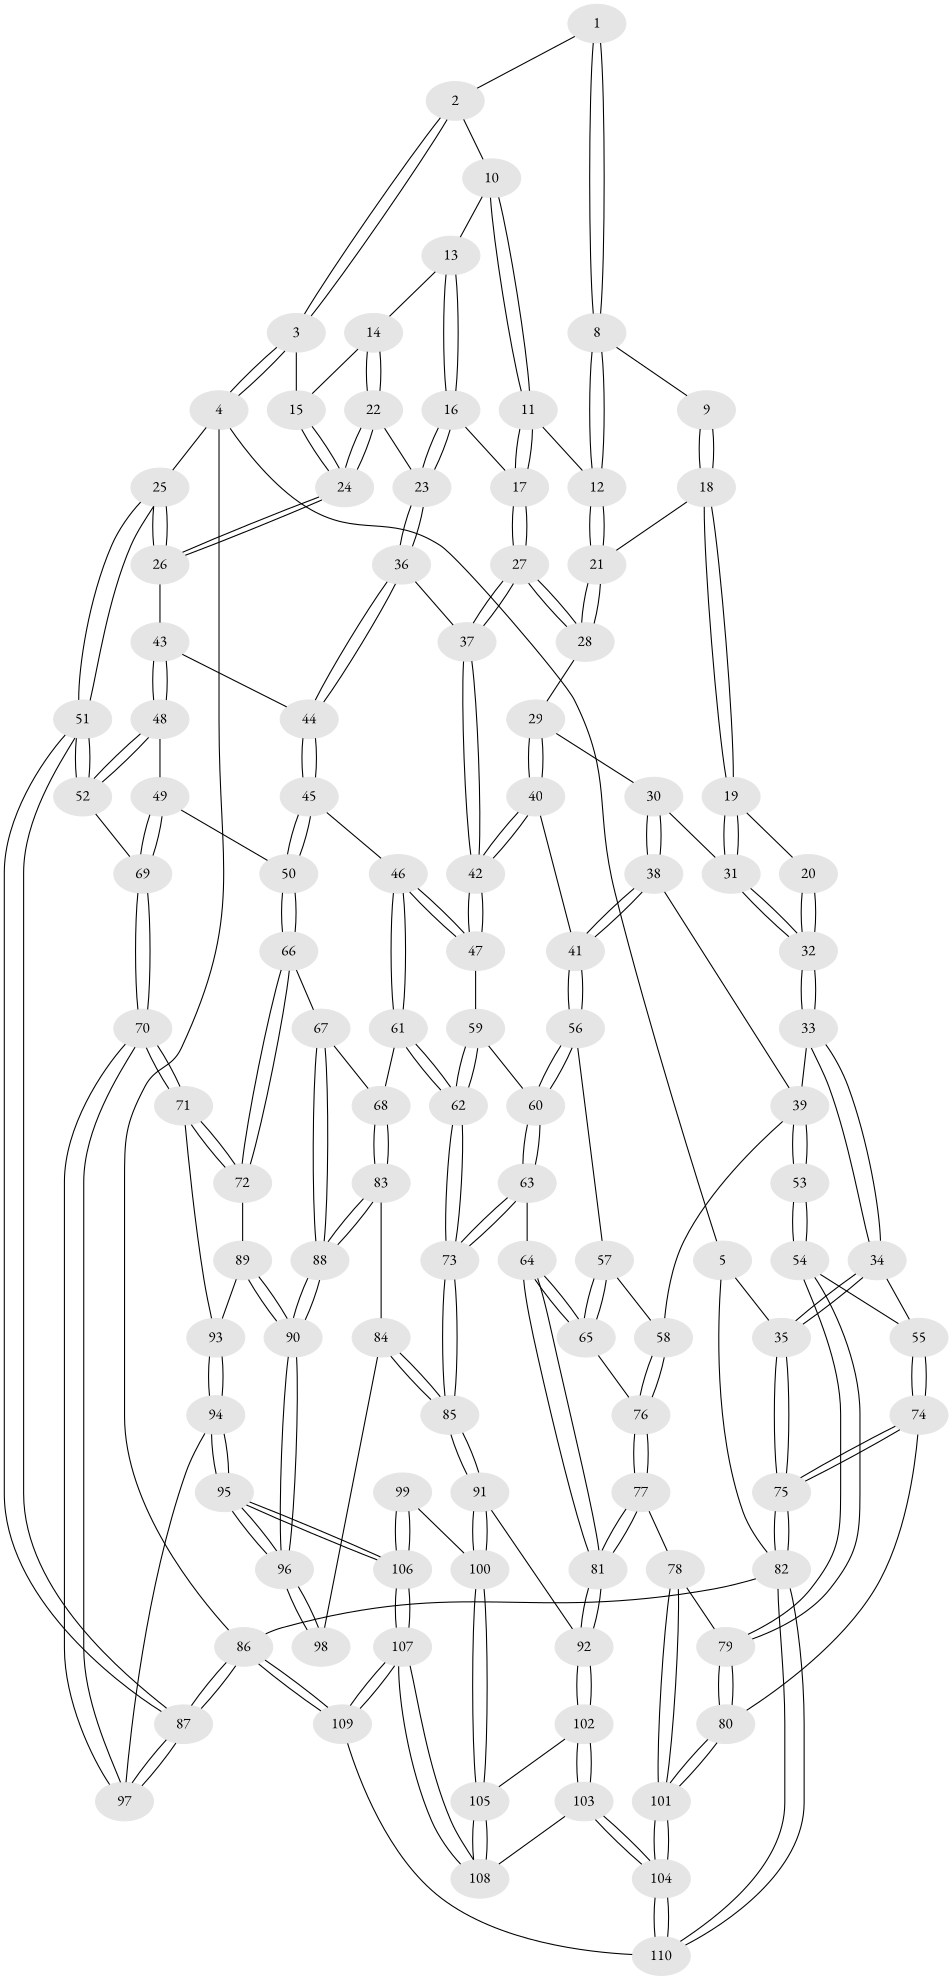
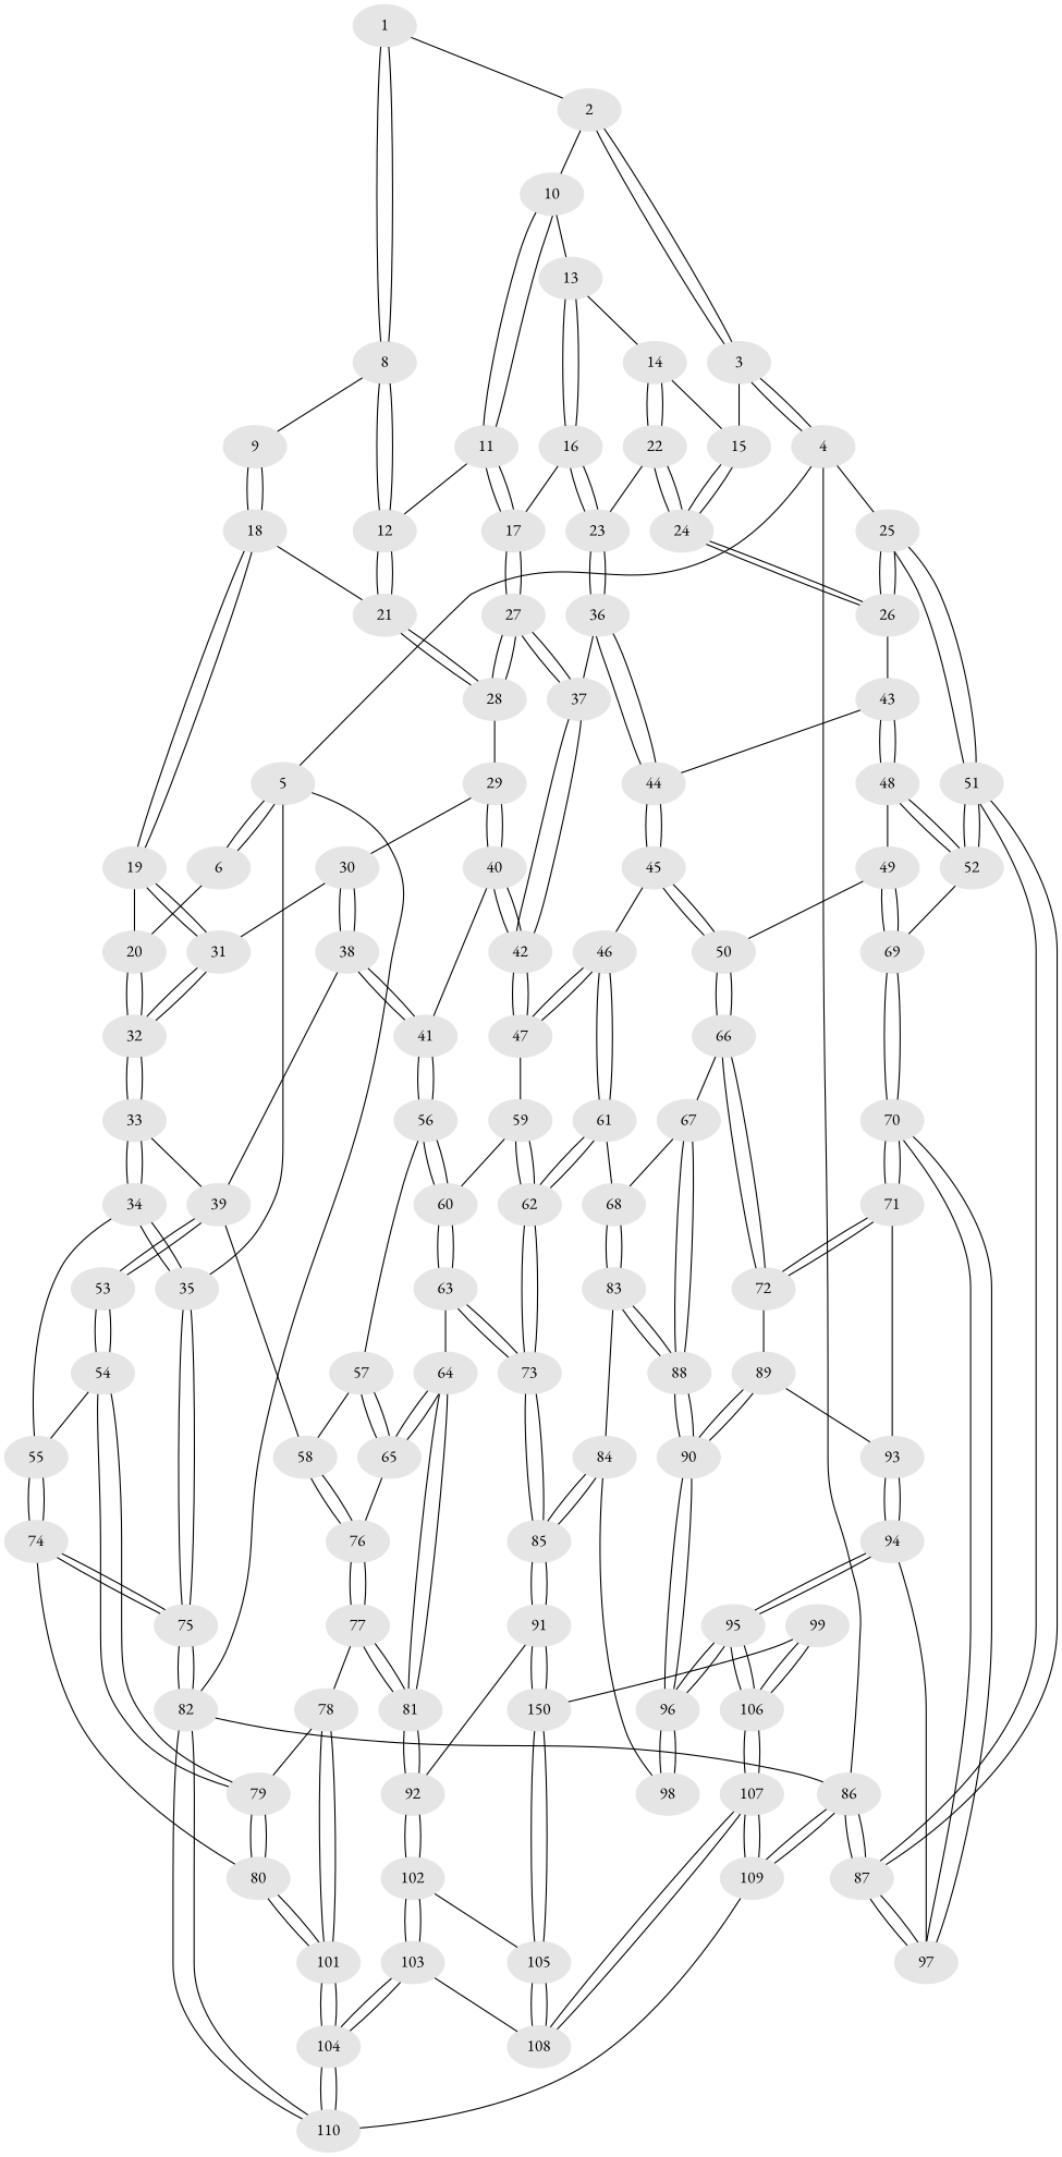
  graph {
    fontname="EB Garamond"
    node [color=gray90 fontname="EB Garamond" style=filled]
    edge [fontname="EB Garamond"]
    1
    2
    8
    3
    10
    9
    12
    4
    15
    11
    13
    5
    25
    86
    24
+   6
    35
    82
    26
    51
    87
    109
    20
    75
    110
    32
    18
    21
    19
    17
    14
    16
    27
    28
    22
    23
    36
    37
    31
    33
    29
    44
    43
    52
    48
    42
    30
    40
    38
    41
    39
    34
    55
    53
    58
    74
    45
    47
    56
    54
    57
    60
    59
    49
    46
    50
    61
    66
    62
    68
    69
    70
    67
    72
    97
    79
    76
    80
    65
    63
    77
    73
    64
    83
    85
    81
    92
    88
    89
    90
    84
    71
    93
    94
    91
    101
    78
    104
    102
    98
-   100
+   100 [label=150]
    96
    105
    103
    95
    106
    107
    99
    108
    1 -- 2
    1 -- 8
    1 -- 8
    2 -- 3
    2 -- 3
    2 -- 10
    8 -- 9
    8 -- 12
    8 -- 12
    3 -- 4
    3 -- 4
    3 -- 15
    10 -- 11
    10 -- 11
    10 -- 13
    9 -- 18
    9 -- 18
    12 -- 21
    12 -- 21
    4 -- 5
    4 -- 25
    4 -- 86
    15 -- 24
    15 -- 24
    11 -- 12
    11 -- 17
    11 -- 17
    13 -- 14
    13 -- 16
    13 -- 16
+   5 -- 6
+   5 -- 6
    5 -- 35
    5 -- 82
    25 -- 26
    25 -- 26
    25 -- 51
    25 -- 51
    86 -- 87
    86 -- 87
    86 -- 109
    86 -- 109
    24 -- 26
    24 -- 26
+   6 -- 20
    35 -- 75
    35 -- 75
    82 -- 86
    82 -- 110
    82 -- 110
    26 -- 43
    51 -- 87
    51 -- 87
    51 -- 52
    51 -- 52
    87 -- 97
    87 -- 97
    109 -- 110
    20 -- 32
    20 -- 32
    75 -- 82
    75 -- 82
    32 -- 33
    32 -- 33
    18 -- 21
    18 -- 19
    18 -- 19
    21 -- 28
    21 -- 28
    19 -- 20
    19 -- 31
    19 -- 31
    17 -- 27
    17 -- 27
    14 -- 15
    14 -- 22
    14 -- 22
    16 -- 17
    16 -- 23
    16 -- 23
    27 -- 28
    27 -- 28
    27 -- 37
    27 -- 37
    28 -- 29
    22 -- 24
    22 -- 24
    22 -- 23
    23 -- 36
    23 -- 36
    36 -- 37
    36 -- 44
    36 -- 44
    37 -- 42
    37 -- 42
    31 -- 32
    31 -- 32
    33 -- 39
    33 -- 34
    33 -- 34
    29 -- 30
    29 -- 40
    29 -- 40
    44 -- 45
    44 -- 45
    43 -- 44
    43 -- 48
    43 -- 48
    52 -- 69
    48 -- 52
    48 -- 52
    48 -- 49
    42 -- 47
    42 -- 47
    30 -- 31
    30 -- 38
    30 -- 38
    40 -- 42
    40 -- 42
    40 -- 41
    38 -- 41
    38 -- 41
    38 -- 39
    41 -- 56
    41 -- 56
    39 -- 53
    39 -- 53
    39 -- 58
    34 -- 35
    34 -- 35
    34 -- 55
    55 -- 74
    55 -- 74
    53 -- 54
    53 -- 54
    58 -- 76
    58 -- 76
    74 -- 75
    74 -- 75
    74 -- 80
    45 -- 46
    45 -- 50
    45 -- 50
    47 -- 59
    56 -- 57
    56 -- 60
    56 -- 60
    54 -- 55
    54 -- 79
    54 -- 79
    57 -- 58
    57 -- 65
    57 -- 65
    60 -- 63
    60 -- 63
    59 -- 60
    59 -- 62
    59 -- 62
    49 -- 50
    49 -- 69
    49 -- 69
    46 -- 47
    46 -- 47
    46 -- 61
    46 -- 61
    50 -- 66
    50 -- 66
    61 -- 62
    61 -- 62
    61 -- 68
    66 -- 67
    66 -- 72
    66 -- 72
    62 -- 73
    62 -- 73
    68 -- 83
    68 -- 83
    69 -- 70
    69 -- 70
    70 -- 97
    70 -- 97
    70 -- 71
    70 -- 71
    67 -- 68
    67 -- 88
    67 -- 88
    72 -- 89
    79 -- 80
    79 -- 80
    76 -- 77
    76 -- 77
    80 -- 101
    80 -- 101
    65 -- 76
    63 -- 73
    63 -- 73
    63 -- 64
    77 -- 81
    77 -- 81
    77 -- 78
    73 -- 85
    73 -- 85
    64 -- 65
    64 -- 65
    64 -- 81
    64 -- 81
    83 -- 88
    83 -- 88
    83 -- 84
    85 -- 91
    85 -- 91
    81 -- 92
    81 -- 92
    92 -- 102
    92 -- 102
    88 -- 90
    88 -- 90
    89 -- 90
    89 -- 90
    89 -- 93
    90 -- 96
    90 -- 96
    84 -- 85
    84 -- 85
    84 -- 98
    71 -- 72
    71 -- 72
    71 -- 93
    93 -- 94
    93 -- 94
    94 -- 97
    94 -- 95
    94 -- 95
    91 -- 92
    91 -- 100
    91 -- 100
    101 -- 104
    101 -- 104
    78 -- 79
    78 -- 101
    78 -- 101
    104 -- 110
    104 -- 110
    102 -- 105
    102 -- 103
    102 -- 103
    100 -- 105
    100 -- 105
    96 -- 98
    96 -- 98
    105 -- 108
    105 -- 108
    103 -- 104
    103 -- 104
    103 -- 108
    95 -- 96
    95 -- 96
    95 -- 106
    95 -- 106
    106 -- 107
    106 -- 107
    107 -- 109
    107 -- 109
    107 -- 108
    107 -- 108
    99 -- 100
    99 -- 106
    99 -- 106
  }
